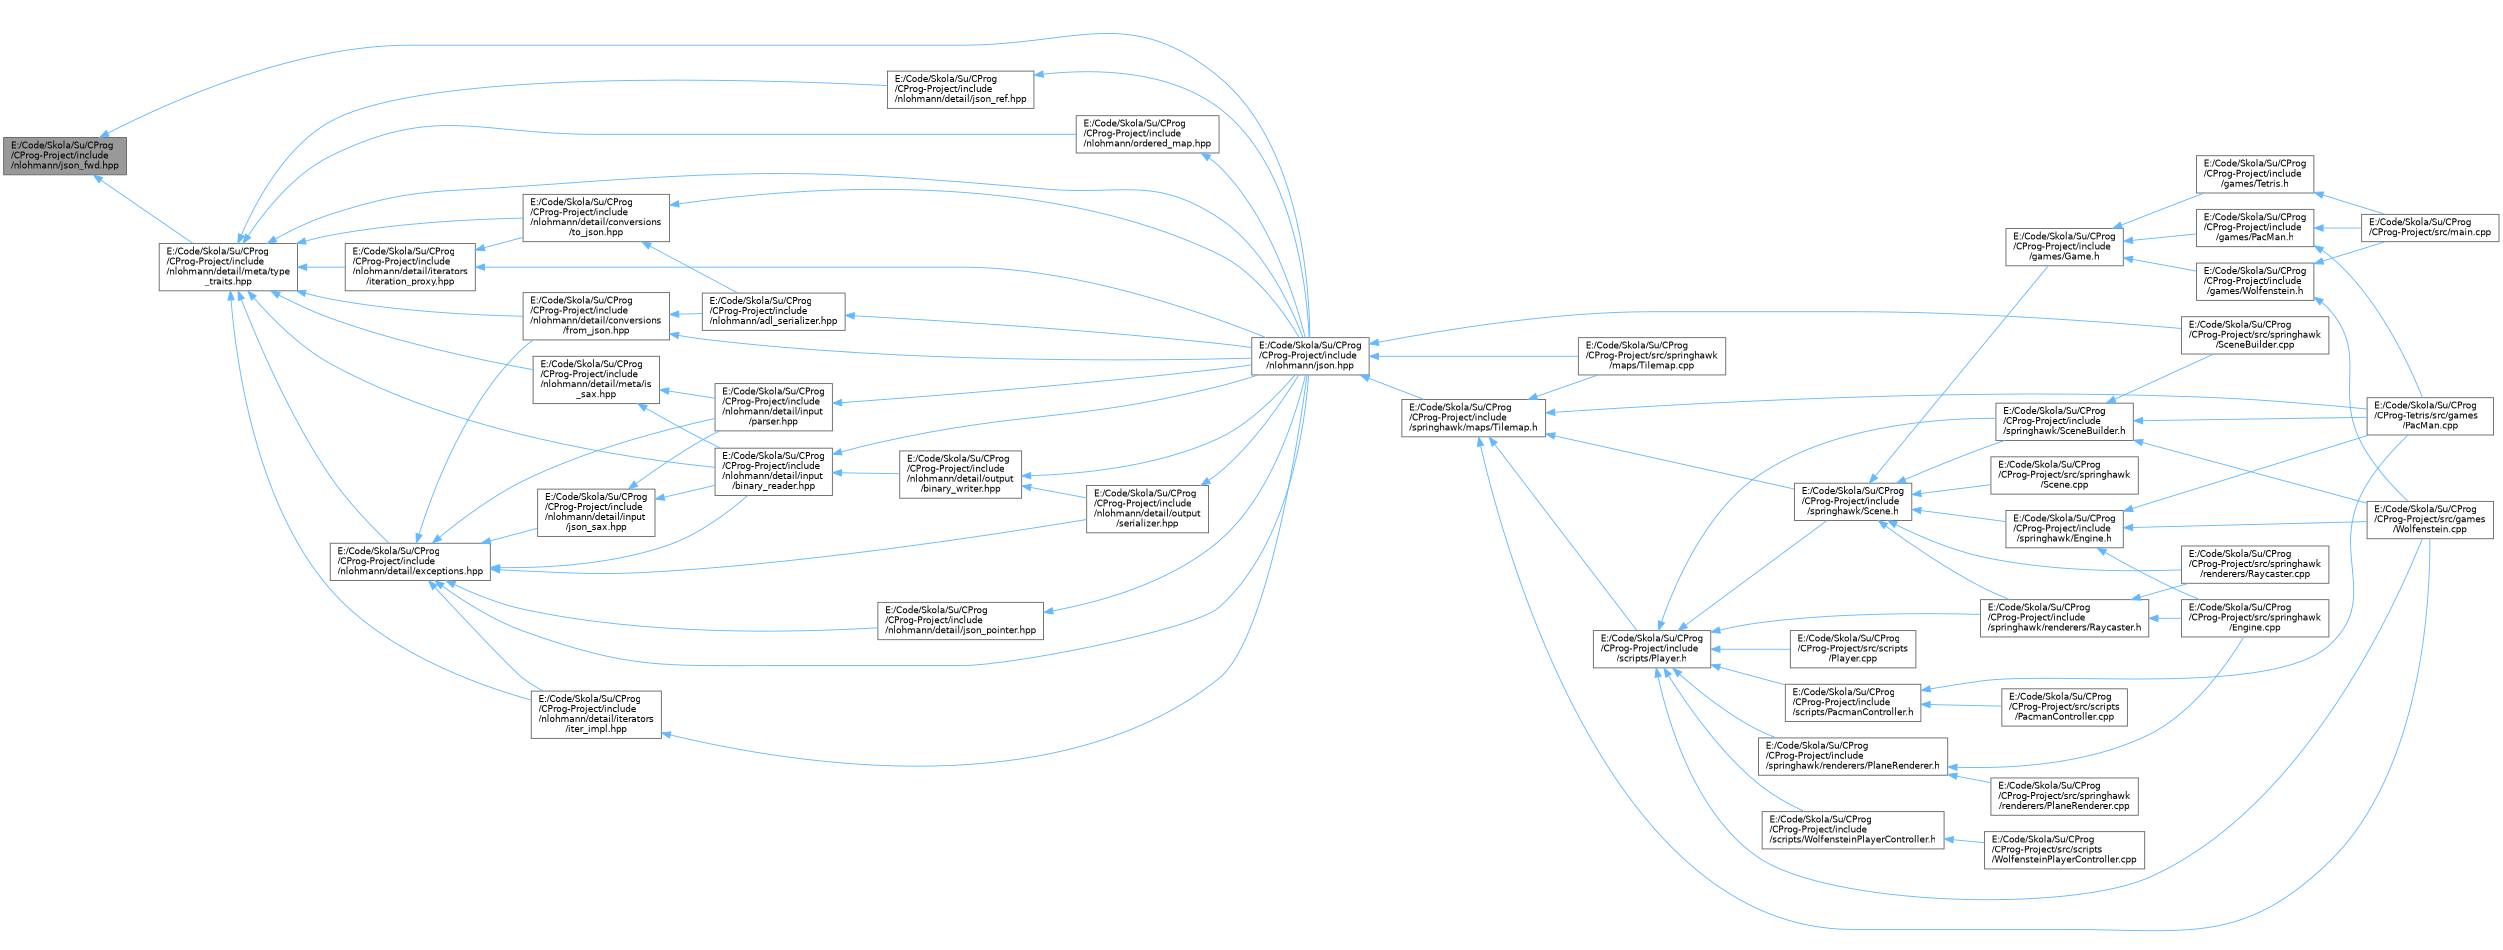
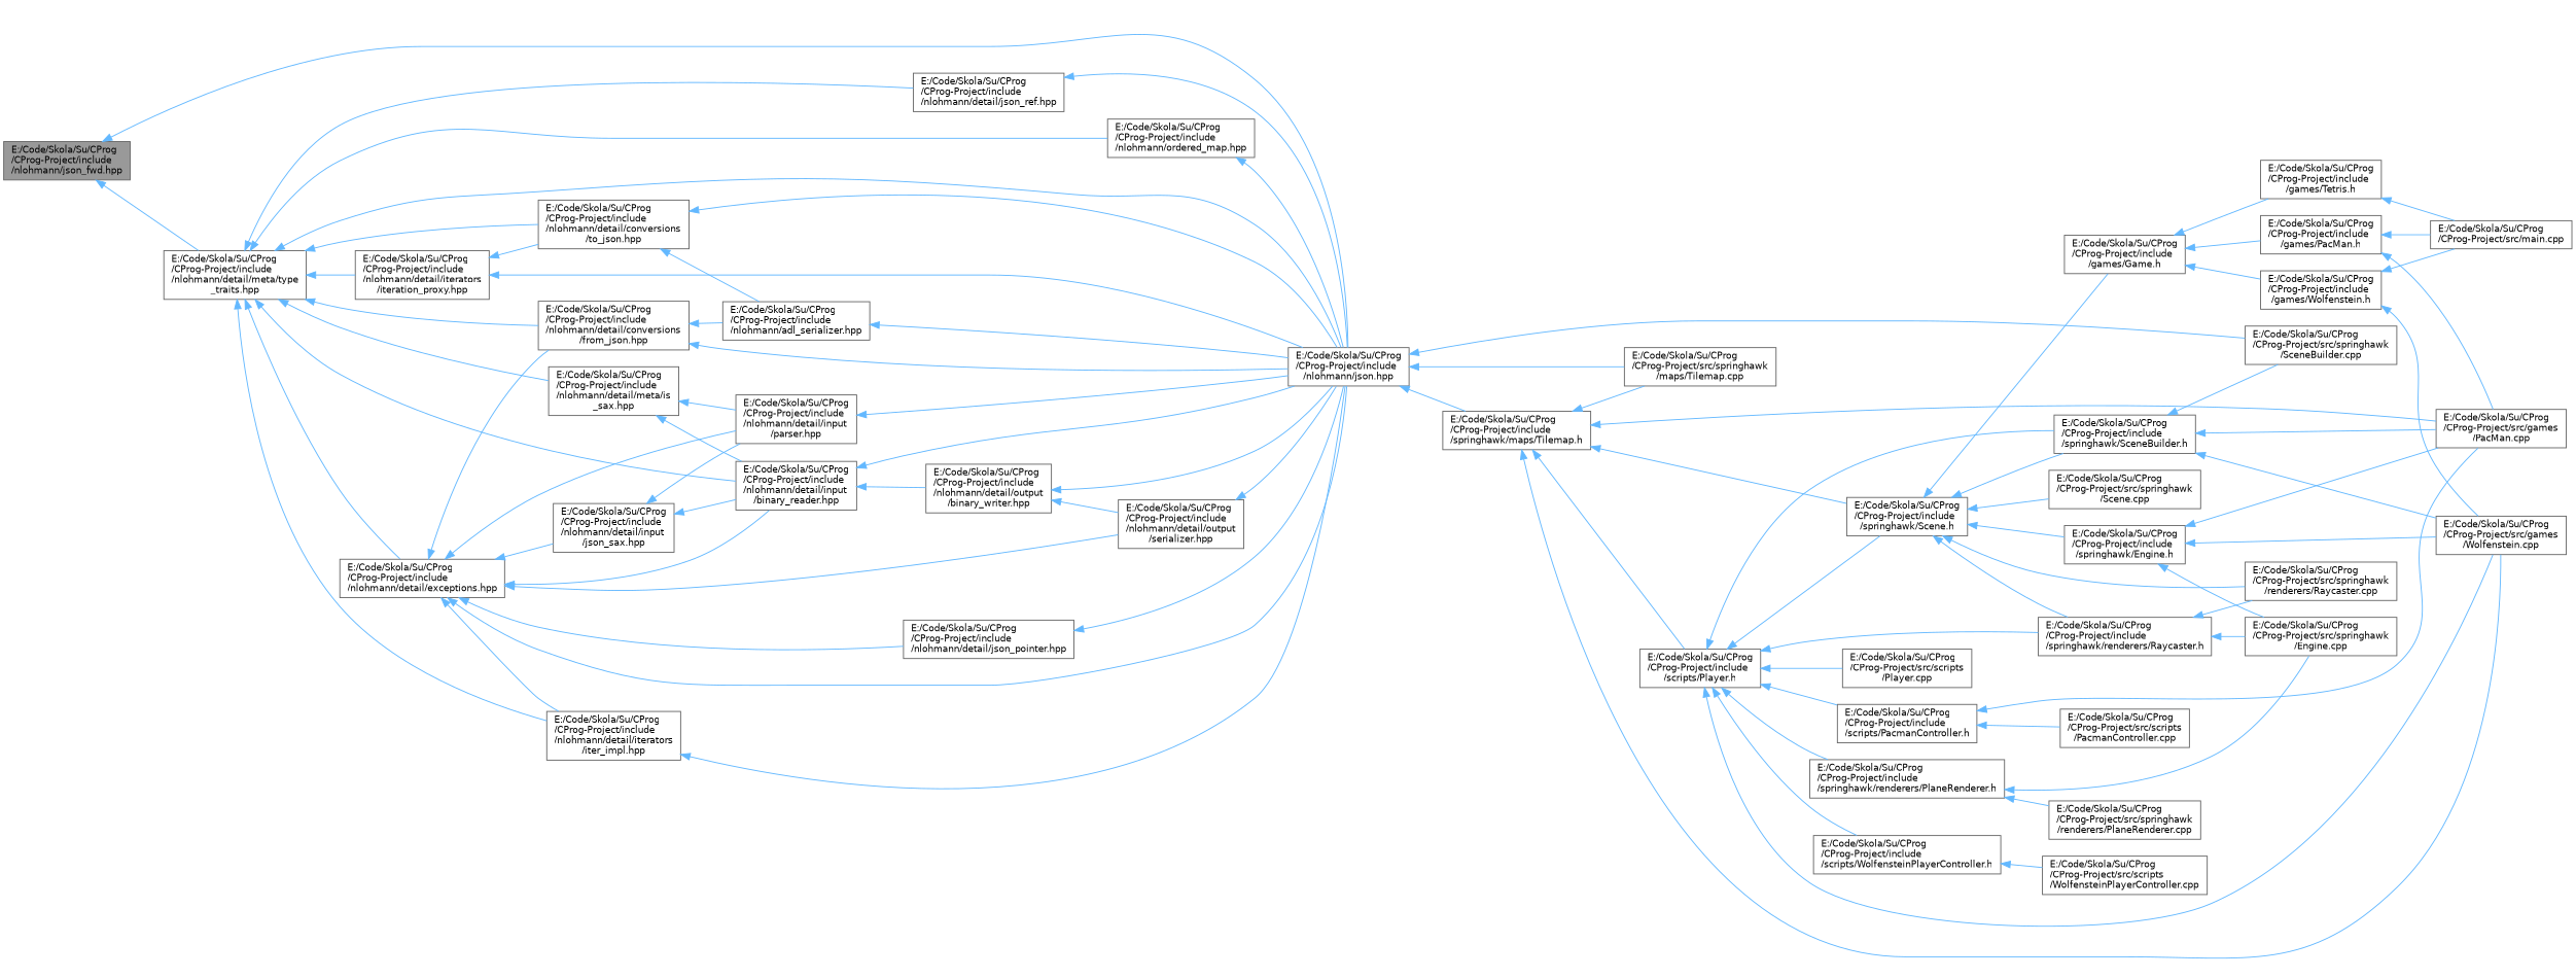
  digraph {
    rankdir=LR
    node [color=grey40 fillcolor=white fontname=Helvetica fontsize=10 shape=box style=filled]
    edge [color=steelblue1 dir=back fontname=Helvetica fontsize=10 labelfontname=Helvetica labelfontsize=10 style=solid]
    n1 [color=gray40 fillcolor=grey60 fontcolor=black height=0.2 label="E:/Code/Skola/Su/CProg\l/CProg-Project/include\l/nlohmann/json_fwd.hpp" width=0.4]
    n2 [height=0.2 label="E:/Code/Skola/Su/CProg\l/CProg-Project/include\l/nlohmann/detail/meta/type\l_traits.hpp" width=0.4]
    n3 [height=0.2 label="E:/Code/Skola/Su/CProg\l/CProg-Project/include\l/nlohmann/json.hpp" width=0.4]
    n4 [height=0.2 label="E:/Code/Skola/Su/CProg\l/CProg-Project/include\l/nlohmann/detail/conversions\l/from_json.hpp" width=0.4]
    n5 [height=0.2 label="E:/Code/Skola/Su/CProg\l/CProg-Project/include\l/nlohmann/detail/conversions\l/to_json.hpp" width=0.4]
    n6 [height=0.2 label="E:/Code/Skola/Su/CProg\l/CProg-Project/include\l/nlohmann/detail/exceptions.hpp" width=0.4]
    n7 [height=0.2 label="E:/Code/Skola/Su/CProg\l/CProg-Project/include\l/nlohmann/detail/input\l/binary_reader.hpp" width=0.4]
    n8 [height=0.2 label="E:/Code/Skola/Su/CProg\l/CProg-Project/include\l/nlohmann/detail/iterators\l/iter_impl.hpp" width=0.4]
    n9 [height=0.2 label="E:/Code/Skola/Su/CProg\l/CProg-Project/include\l/nlohmann/detail/iterators\l/iteration_proxy.hpp" width=0.4]
    n10 [height=0.2 label="E:/Code/Skola/Su/CProg\l/CProg-Project/include\l/nlohmann/detail/json_ref.hpp" width=0.4]
    n11 [height=0.2 label="E:/Code/Skola/Su/CProg\l/CProg-Project/include\l/nlohmann/detail/meta/is\l_sax.hpp" width=0.4]
    n12 [height=0.2 label="E:/Code/Skola/Su/CProg\l/CProg-Project/include\l/nlohmann/ordered_map.hpp" width=0.4]
    n13 [height=0.2 label="E:/Code/Skola/Su/CProg\l/CProg-Project/include\l/springhawk/maps/Tilemap.h" width=0.4]
    n14 [height=0.2 label="E:/Code/Skola/Su/CProg\l/CProg-Project/src/springhawk\l/SceneBuilder.cpp" width=0.4]
    n15 [height=0.2 label="E:/Code/Skola/Su/CProg\l/CProg-Project/src/springhawk\l/maps/Tilemap.cpp" width=0.4]
    n16 [height=0.2 label="E:/Code/Skola/Su/CProg\l/CProg-Project/include\l/nlohmann/adl_serializer.hpp" width=0.4]
    n17 [height=0.2 label="E:/Code/Skola/Su/CProg\l/CProg-Project/include\l/nlohmann/detail/output\l/serializer.hpp" width=0.4]
    n18 [height=0.2 label="E:/Code/Skola/Su/CProg\l/CProg-Project/include\l/nlohmann/detail/input\l/json_sax.hpp" width=0.4]
    n19 [height=0.2 label="E:/Code/Skola/Su/CProg\l/CProg-Project/include\l/nlohmann/detail/input\l/parser.hpp" width=0.4]
    n20 [height=0.2 label="E:/Code/Skola/Su/CProg\l/CProg-Project/include\l/nlohmann/detail/json_pointer.hpp" width=0.4]
    n21 [height=0.2 label="E:/Code/Skola/Su/CProg\l/CProg-Project/include\l/nlohmann/detail/output\l/binary_writer.hpp" width=0.4]
    n22 [height=0.2 label="E:/Code/Skola/Su/CProg\l/CProg-Project/include\l/scripts/Player.h" width=0.4]
-   n23 [height=0.2 label="E:/Code/Skola/Su/CProg\l/CProg-Tetris/src/games\l/PacMan.cpp" width=0.4]
+   n23 [height=0.2 label="E:/Code/Skola/Su/CProg\l/CProg-Project/src/games\l/PacMan.cpp" width=0.4]
    n24 [height=0.2 label="E:/Code/Skola/Su/CProg\l/CProg-Project/include\l/springhawk/Scene.h" width=0.4]
    n25 [height=0.2 label="E:/Code/Skola/Su/CProg\l/CProg-Project/src/games\l/Wolfenstein.cpp" width=0.4]
    n26 [height=0.2 label="E:/Code/Skola/Su/CProg\l/CProg-Project/include\l/scripts/PacmanController.h" width=0.4]
    n27 [height=0.2 label="E:/Code/Skola/Su/CProg\l/CProg-Project/include\l/scripts/WolfensteinPlayerController.h" width=0.4]
    n28 [height=0.2 label="E:/Code/Skola/Su/CProg\l/CProg-Project/include\l/springhawk/SceneBuilder.h" width=0.4]
    n29 [height=0.2 label="E:/Code/Skola/Su/CProg\l/CProg-Project/include\l/springhawk/renderers/Raycaster.h" width=0.4]
    n30 [height=0.2 label="E:/Code/Skola/Su/CProg\l/CProg-Project/include\l/springhawk/renderers/PlaneRenderer.h" width=0.4]
    n31 [height=0.2 label="E:/Code/Skola/Su/CProg\l/CProg-Project/src/scripts\l/Player.cpp" width=0.4]
    n32 [height=0.2 label="E:/Code/Skola/Su/CProg\l/CProg-Project/include\l/games/Game.h" width=0.4]
    n33 [height=0.2 label="E:/Code/Skola/Su/CProg\l/CProg-Project/include\l/springhawk/Engine.h" width=0.4]
    n34 [height=0.2 label="E:/Code/Skola/Su/CProg\l/CProg-Project/src/springhawk\l/renderers/Raycaster.cpp" width=0.4]
    n35 [height=0.2 label="E:/Code/Skola/Su/CProg\l/CProg-Project/src/springhawk\l/Scene.cpp" width=0.4]
    n36 [height=0.2 label="E:/Code/Skola/Su/CProg\l/CProg-Project/src/scripts\l/PacmanController.cpp" width=0.4]
    n37 [height=0.2 label="E:/Code/Skola/Su/CProg\l/CProg-Project/src/scripts\l/WolfensteinPlayerController.cpp" width=0.4]
    n38 [height=0.2 label="E:/Code/Skola/Su/CProg\l/CProg-Project/src/springhawk\l/Engine.cpp" width=0.4]
    n39 [height=0.2 label="E:/Code/Skola/Su/CProg\l/CProg-Project/src/springhawk\l/renderers/PlaneRenderer.cpp" width=0.4]
    n40 [height=0.2 label="E:/Code/Skola/Su/CProg\l/CProg-Project/include\l/games/PacMan.h" width=0.4]
    n41 [height=0.2 label="E:/Code/Skola/Su/CProg\l/CProg-Project/include\l/games/Tetris.h" width=0.4]
    n42 [height=0.2 label="E:/Code/Skola/Su/CProg\l/CProg-Project/include\l/games/Wolfenstein.h" width=0.4]
    n43 [height=0.2 label="E:/Code/Skola/Su/CProg\l/CProg-Project/src/main.cpp" width=0.4]
    n1 -> n2
    n1 -> n3
    n2 -> n3
    n2 -> n4
    n2 -> n5
    n2 -> n6
    n2 -> n7
    n2 -> n8
    n2 -> n9
    n2 -> n10
    n2 -> n11
    n2 -> n12
    n3 -> n13
    n3 -> n14
    n3 -> n15
    n4 -> n3
    n4 -> n16
    n5 -> n3
    n5 -> n16
    n6 -> n3
    n6 -> n4
    n6 -> n7
    n6 -> n8
    n6 -> n17
    n6 -> n18
    n6 -> n19
    n6 -> n20
    n7 -> n3
    n7 -> n21
    n8 -> n3
    n9 -> n3
    n9 -> n5
    n10 -> n3
    n11 -> n7
    n11 -> n19
    n12 -> n3
    n13 -> n15
    n13 -> n22
    n13 -> n23
    n13 -> n24
    n13 -> n25
    n16 -> n3
    n17 -> n3
    n18 -> n7
    n18 -> n19
    n19 -> n3
    n20 -> n3
    n21 -> n3
    n21 -> n17
    n22 -> n24
    n22 -> n25
    n22 -> n26
    n22 -> n27
    n22 -> n28
    n22 -> n29
    n22 -> n30
    n22 -> n31
    n24 -> n28
    n24 -> n29
    n24 -> n32
    n24 -> n33
    n24 -> n34
    n24 -> n35
    n26 -> n23
    n26 -> n36
    n27 -> n37
    n28 -> n14
    n28 -> n23
    n28 -> n25
    n29 -> n34
    n29 -> n38
    n30 -> n38
    n30 -> n39
    n32 -> n40
    n32 -> n41
    n32 -> n42
    n33 -> n23
    n33 -> n25
    n33 -> n38
    n40 -> n23
    n40 -> n43
    n41 -> n43
    n42 -> n25
    n42 -> n43
  }
